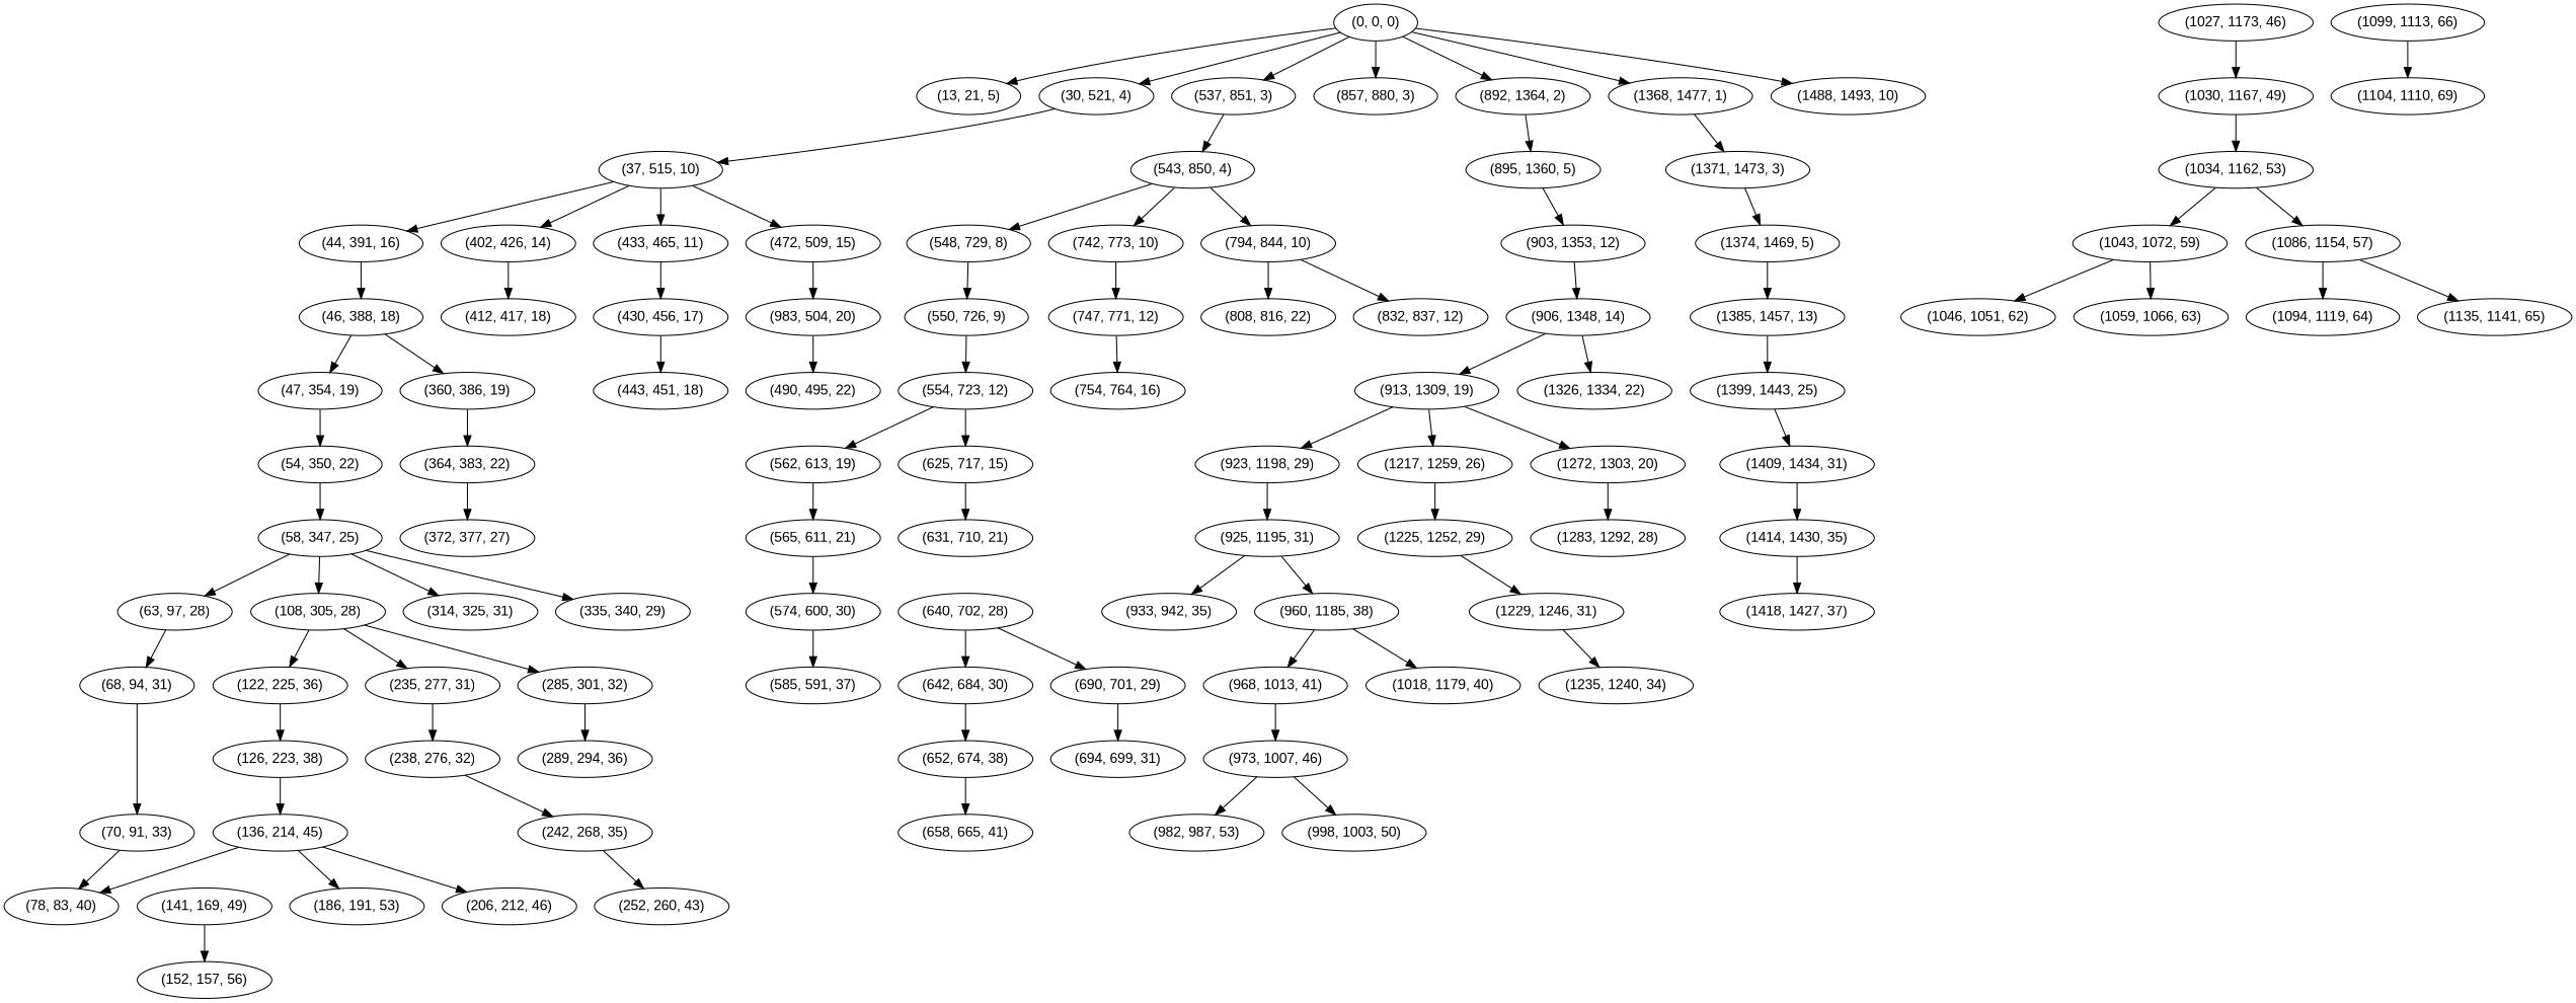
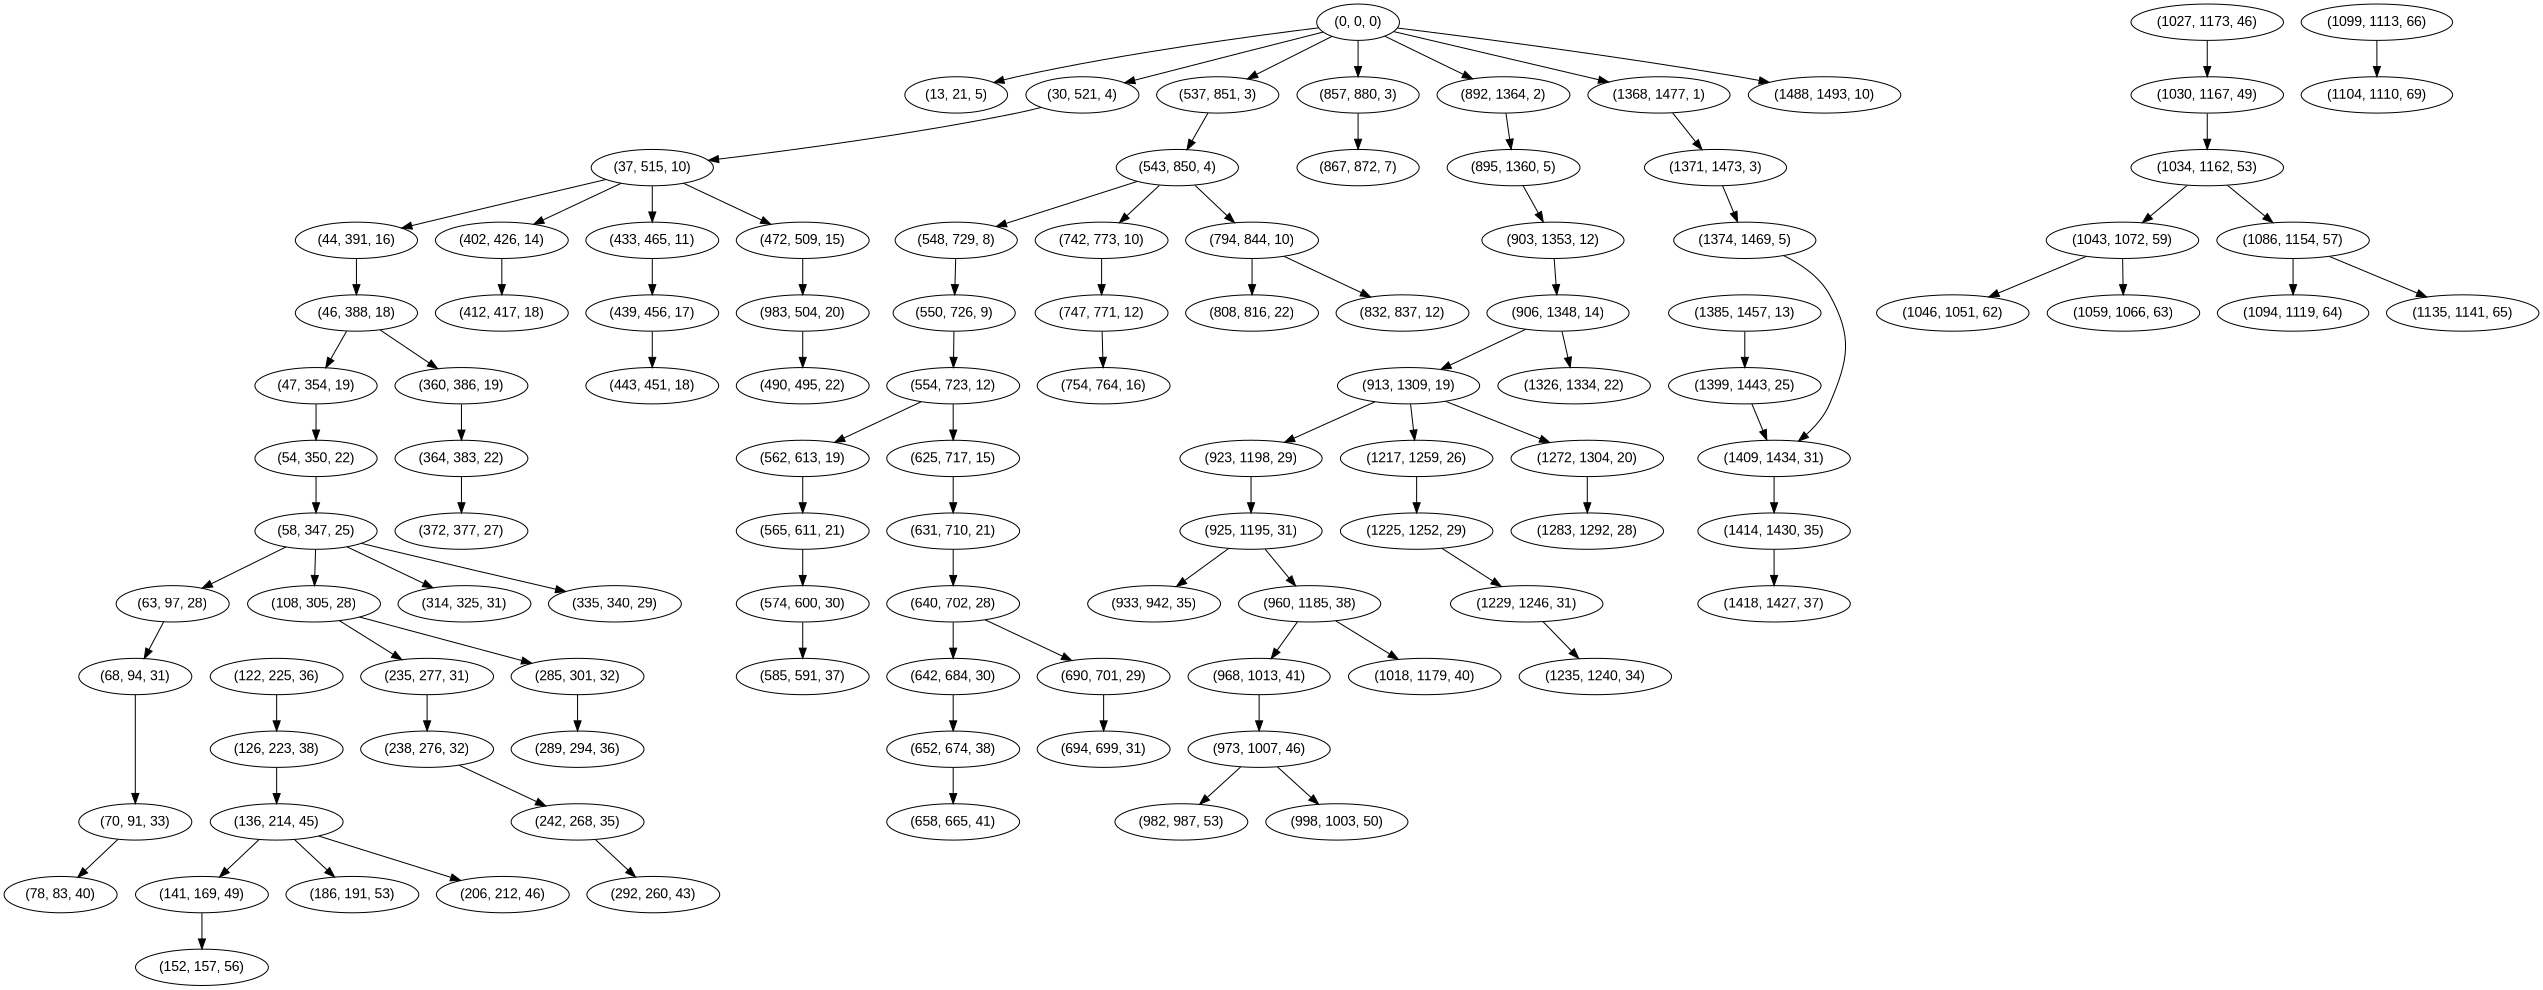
  digraph {
    fontname="Liberation Sans"
    node [fontname="Liberation Sans"]
    edge [fontname="Liberation Sans"]
    "(0, 0, 0)"
    "(13, 21, 5)"
    "(30, 521, 4)"
    "(537, 851, 3)"
    "(857, 880, 3)"
    "(892, 1364, 2)"
    "(1368, 1477, 1)"
    "(1488, 1493, 10)"
    "(37, 515, 10)"
    "(543, 850, 4)"
+   "(867, 872, 7)"
    "(895, 1360, 5)"
    "(1371, 1473, 3)"
    "(44, 391, 16)"
    "(402, 426, 14)"
    "(433, 465, 11)"
    "(472, 509, 15)"
    "(46, 388, 18)"
    "(412, 417, 18)"
-   "(439, 456, 17)" [label="(430, 456, 17)"]
+   "(439, 456, 17)"
    n21 [label="(983, 504, 20)"]
    "(47, 354, 19)"
    "(360, 386, 19)"
    "(54, 350, 22)"
    "(364, 383, 22)"
    "(58, 347, 25)"
    "(63, 97, 28)"
    "(108, 305, 28)"
    "(314, 325, 31)"
    "(335, 340, 29)"
    "(68, 94, 31)"
    "(122, 225, 36)"
    "(235, 277, 31)"
    "(285, 301, 32)"
    "(70, 91, 33)"
    "(78, 83, 40)"
    "(126, 223, 38)"
    "(238, 276, 32)"
    "(289, 294, 36)"
    "(136, 214, 45)"
    "(141, 169, 49)"
    "(186, 191, 53)"
    "(206, 212, 46)"
    "(152, 157, 56)"
    "(242, 268, 35)"
-   "(252, 260, 43)"
+   "(252, 260, 43)" [label="(292, 260, 43)"]
    "(372, 377, 27)"
    "(443, 451, 18)"
    "(490, 495, 22)"
    "(548, 729, 8)"
    "(742, 773, 10)"
    "(794, 844, 10)"
    "(550, 726, 9)"
    "(747, 771, 12)"
    "(808, 816, 22)"
    "(832, 837, 12)"
    "(554, 723, 12)"
    "(562, 613, 19)"
    "(625, 717, 15)"
    "(565, 611, 21)"
    "(631, 710, 21)"
    "(574, 600, 30)"
    "(585, 591, 37)"
    "(640, 702, 28)"
    "(642, 684, 30)"
    "(690, 701, 29)"
    "(652, 674, 38)"
    "(694, 699, 31)"
    "(658, 665, 41)"
    "(754, 764, 16)"
    "(903, 1353, 12)"
    "(906, 1348, 14)"
    "(913, 1309, 19)"
    "(1326, 1334, 22)"
    "(923, 1198, 29)"
    "(1217, 1259, 26)"
-   "(1272, 1303, 20)"
+   "(1272, 1303, 20)" [label="(1272, 1304, 20)"]
    "(925, 1195, 31)"
    "(1225, 1252, 29)"
    "(1283, 1292, 28)"
    "(933, 942, 35)"
    "(960, 1185, 38)"
    "(968, 1013, 41)"
    "(1018, 1179, 40)"
    "(973, 1007, 46)"
    "(982, 987, 53)"
    "(998, 1003, 50)"
    "(1027, 1173, 46)"
    "(1030, 1167, 49)"
    "(1034, 1162, 53)"
    "(1043, 1072, 59)"
    "(1086, 1154, 57)"
    "(1046, 1051, 62)"
    "(1059, 1066, 63)"
    "(1094, 1119, 64)"
    "(1135, 1141, 65)"
    "(1099, 1113, 66)"
    "(1104, 1110, 69)"
    "(1229, 1246, 31)"
    "(1235, 1240, 34)"
    "(1374, 1469, 5)"
    "(1385, 1457, 13)"
    "(1399, 1443, 25)"
    "(1409, 1434, 31)"
    "(1414, 1430, 35)"
    "(1418, 1427, 37)"
    "(0, 0, 0)" -> "(13, 21, 5)"
    "(0, 0, 0)" -> "(30, 521, 4)"
    "(0, 0, 0)" -> "(537, 851, 3)"
    "(0, 0, 0)" -> "(857, 880, 3)"
    "(0, 0, 0)" -> "(892, 1364, 2)"
    "(0, 0, 0)" -> "(1368, 1477, 1)"
    "(0, 0, 0)" -> "(1488, 1493, 10)"
    "(30, 521, 4)" -> "(37, 515, 10)"
    "(537, 851, 3)" -> "(543, 850, 4)"
+   "(857, 880, 3)" -> "(867, 872, 7)"
    "(892, 1364, 2)" -> "(895, 1360, 5)"
    "(1368, 1477, 1)" -> "(1371, 1473, 3)"
    "(37, 515, 10)" -> "(44, 391, 16)"
    "(37, 515, 10)" -> "(402, 426, 14)"
    "(37, 515, 10)" -> "(433, 465, 11)"
    "(37, 515, 10)" -> "(472, 509, 15)"
    "(543, 850, 4)" -> "(548, 729, 8)"
    "(543, 850, 4)" -> "(742, 773, 10)"
    "(543, 850, 4)" -> "(794, 844, 10)"
    "(895, 1360, 5)" -> "(903, 1353, 12)"
    "(1371, 1473, 3)" -> "(1374, 1469, 5)"
    "(44, 391, 16)" -> "(46, 388, 18)"
    "(402, 426, 14)" -> "(412, 417, 18)"
    "(433, 465, 11)" -> "(439, 456, 17)"
    "(472, 509, 15)" -> n21
    "(46, 388, 18)" -> "(47, 354, 19)"
    "(46, 388, 18)" -> "(360, 386, 19)"
    "(439, 456, 17)" -> "(443, 451, 18)"
    n21 -> "(490, 495, 22)"
    "(47, 354, 19)" -> "(54, 350, 22)"
    "(360, 386, 19)" -> "(364, 383, 22)"
    "(54, 350, 22)" -> "(58, 347, 25)"
    "(364, 383, 22)" -> "(372, 377, 27)"
    "(58, 347, 25)" -> "(63, 97, 28)"
    "(58, 347, 25)" -> "(108, 305, 28)"
    "(58, 347, 25)" -> "(314, 325, 31)"
    "(58, 347, 25)" -> "(335, 340, 29)"
    "(63, 97, 28)" -> "(68, 94, 31)"
-   "(108, 305, 28)" -> "(122, 225, 36)"
    "(108, 305, 28)" -> "(235, 277, 31)"
    "(108, 305, 28)" -> "(285, 301, 32)"
    "(68, 94, 31)" -> "(70, 91, 33)"
    "(122, 225, 36)" -> "(126, 223, 38)"
    "(235, 277, 31)" -> "(238, 276, 32)"
    "(285, 301, 32)" -> "(289, 294, 36)"
    "(70, 91, 33)" -> "(78, 83, 40)"
    "(126, 223, 38)" -> "(136, 214, 45)"
    "(238, 276, 32)" -> "(242, 268, 35)"
-   "(136, 214, 45)" -> "(78, 83, 40)"
+   "(136, 214, 45)" -> "(141, 169, 49)"
    "(136, 214, 45)" -> "(186, 191, 53)"
    "(136, 214, 45)" -> "(206, 212, 46)"
    "(141, 169, 49)" -> "(152, 157, 56)"
    "(242, 268, 35)" -> "(252, 260, 43)"
    "(548, 729, 8)" -> "(550, 726, 9)"
    "(742, 773, 10)" -> "(747, 771, 12)"
    "(794, 844, 10)" -> "(808, 816, 22)"
    "(794, 844, 10)" -> "(832, 837, 12)"
    "(550, 726, 9)" -> "(554, 723, 12)"
    "(747, 771, 12)" -> "(754, 764, 16)"
    "(554, 723, 12)" -> "(562, 613, 19)"
    "(554, 723, 12)" -> "(625, 717, 15)"
    "(562, 613, 19)" -> "(565, 611, 21)"
    "(625, 717, 15)" -> "(631, 710, 21)"
    "(565, 611, 21)" -> "(574, 600, 30)"
+   "(631, 710, 21)" -> "(640, 702, 28)"
    "(574, 600, 30)" -> "(585, 591, 37)"
    "(640, 702, 28)" -> "(642, 684, 30)"
    "(640, 702, 28)" -> "(690, 701, 29)"
    "(642, 684, 30)" -> "(652, 674, 38)"
    "(690, 701, 29)" -> "(694, 699, 31)"
    "(652, 674, 38)" -> "(658, 665, 41)"
    "(903, 1353, 12)" -> "(906, 1348, 14)"
    "(906, 1348, 14)" -> "(913, 1309, 19)"
    "(906, 1348, 14)" -> "(1326, 1334, 22)"
    "(913, 1309, 19)" -> "(923, 1198, 29)"
    "(913, 1309, 19)" -> "(1217, 1259, 26)"
    "(913, 1309, 19)" -> "(1272, 1303, 20)"
    "(923, 1198, 29)" -> "(925, 1195, 31)"
    "(1217, 1259, 26)" -> "(1225, 1252, 29)"
    "(1272, 1303, 20)" -> "(1283, 1292, 28)"
    "(925, 1195, 31)" -> "(933, 942, 35)"
    "(925, 1195, 31)" -> "(960, 1185, 38)"
    "(1225, 1252, 29)" -> "(1229, 1246, 31)"
    "(960, 1185, 38)" -> "(968, 1013, 41)"
    "(960, 1185, 38)" -> "(1018, 1179, 40)"
    "(968, 1013, 41)" -> "(973, 1007, 46)"
    "(973, 1007, 46)" -> "(982, 987, 53)"
    "(973, 1007, 46)" -> "(998, 1003, 50)"
    "(1027, 1173, 46)" -> "(1030, 1167, 49)"
    "(1030, 1167, 49)" -> "(1034, 1162, 53)"
    "(1034, 1162, 53)" -> "(1043, 1072, 59)"
    "(1034, 1162, 53)" -> "(1086, 1154, 57)"
    "(1043, 1072, 59)" -> "(1046, 1051, 62)"
    "(1043, 1072, 59)" -> "(1059, 1066, 63)"
    "(1086, 1154, 57)" -> "(1094, 1119, 64)"
    "(1086, 1154, 57)" -> "(1135, 1141, 65)"
    "(1099, 1113, 66)" -> "(1104, 1110, 69)"
    "(1229, 1246, 31)" -> "(1235, 1240, 34)"
-   "(1374, 1469, 5)" -> "(1385, 1457, 13)"
+   "(1374, 1469, 5)" -> "(1409, 1434, 31)"
    "(1385, 1457, 13)" -> "(1399, 1443, 25)"
    "(1399, 1443, 25)" -> "(1409, 1434, 31)"
    "(1409, 1434, 31)" -> "(1414, 1430, 35)"
    "(1414, 1430, 35)" -> "(1418, 1427, 37)"
  }
